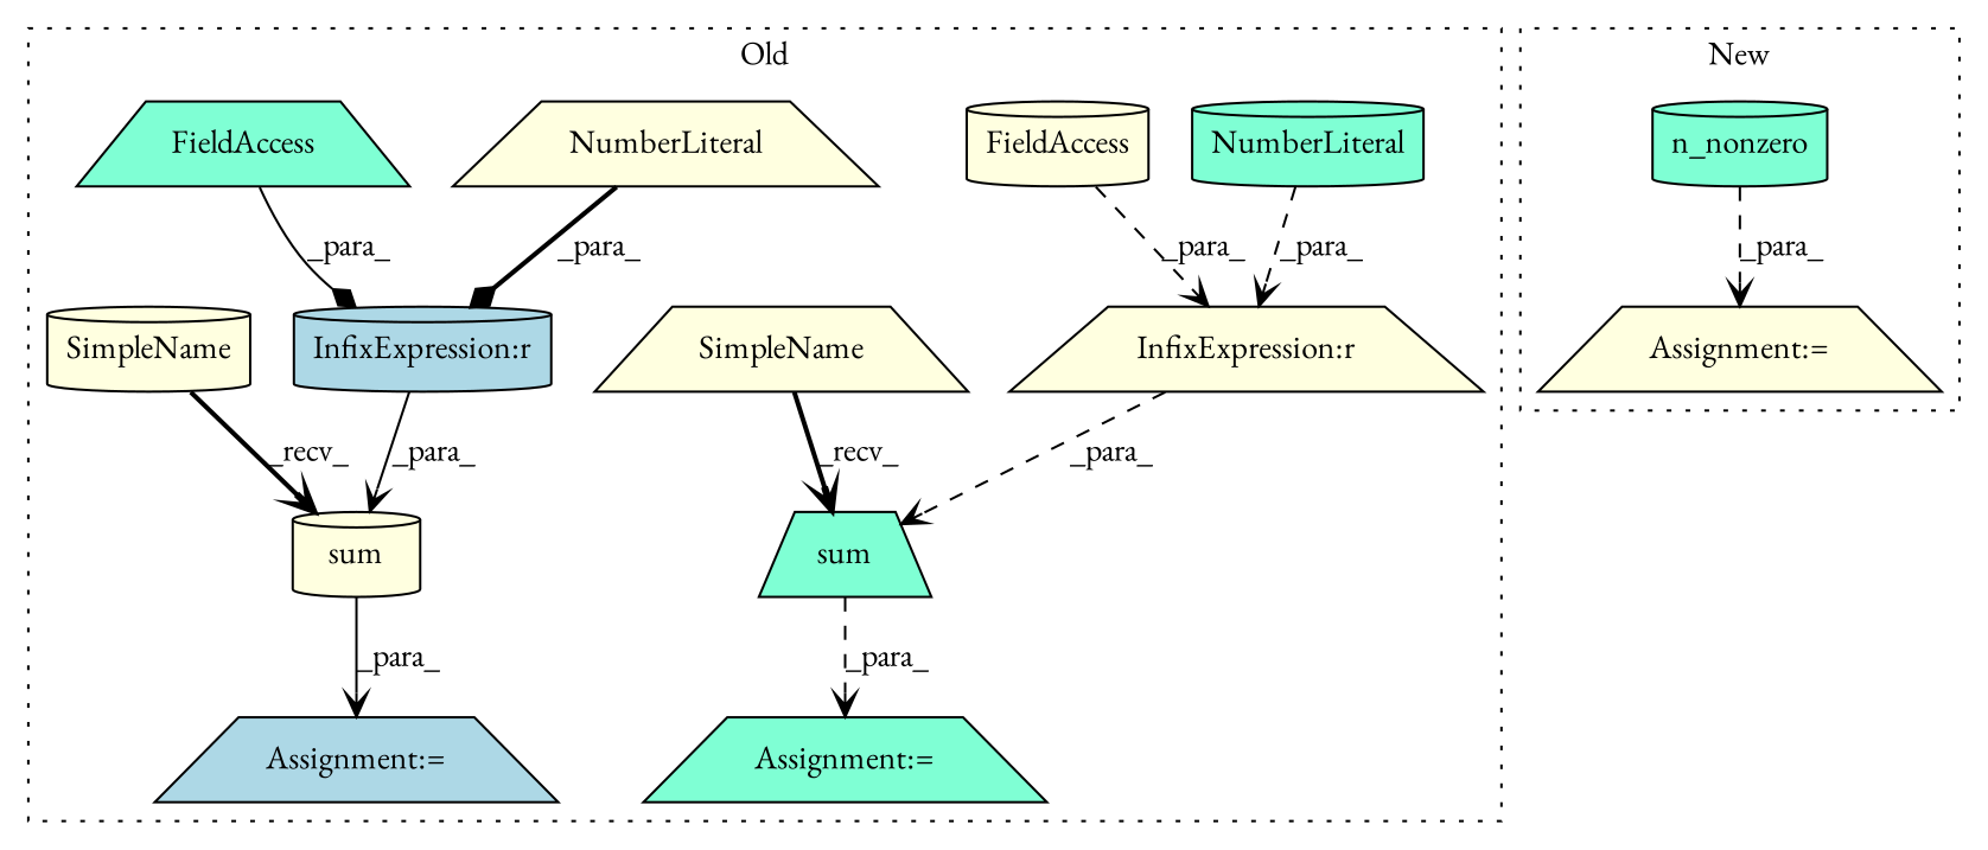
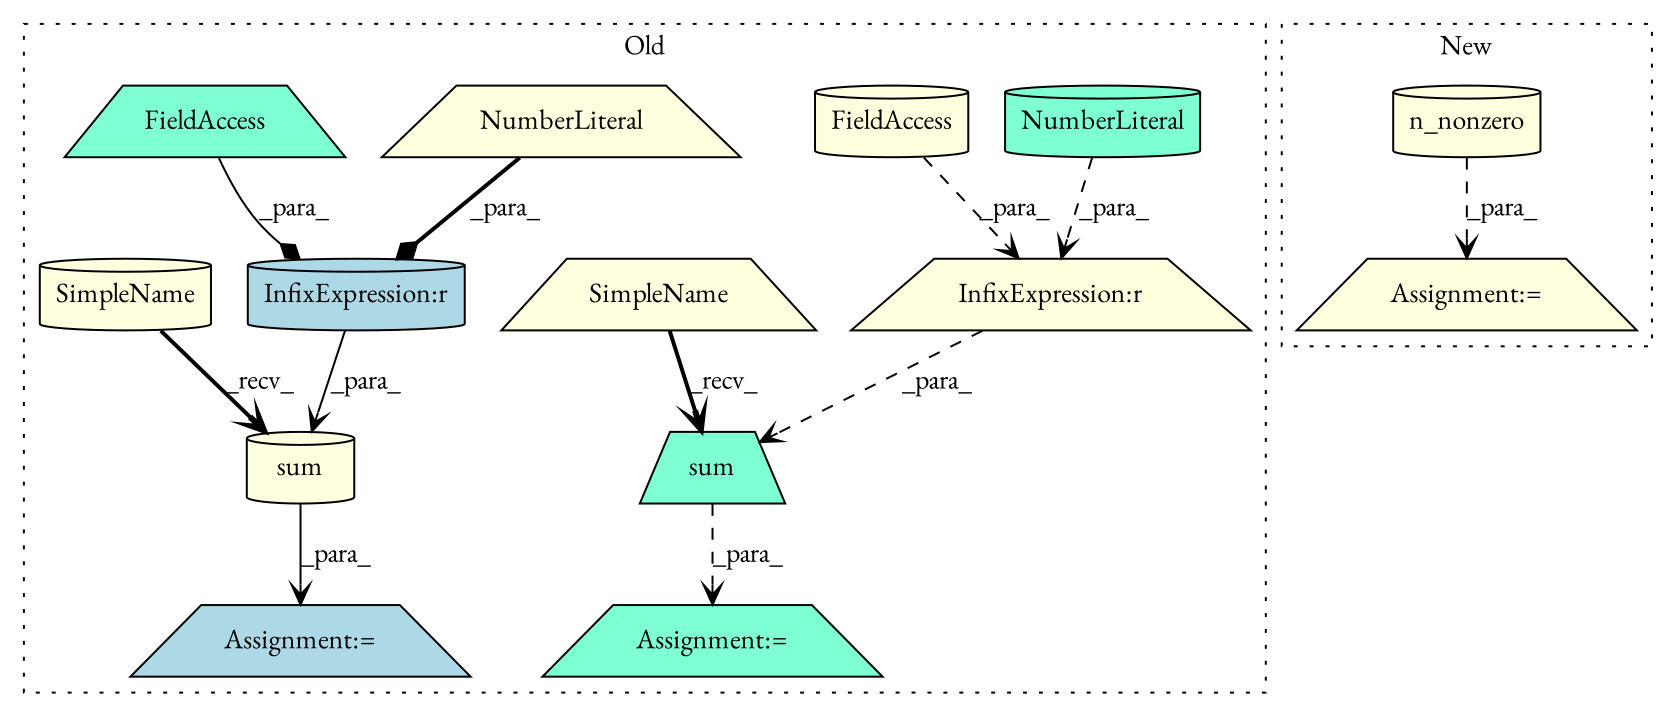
  digraph {
    fontname="EB Garamond"
    node [a=32 l=1 shape=trapezium style=filled fillcolor=lightyellow fontname="EB Garamond"]
    edge [style=dashed arrowhead=vee fontname="EB Garamond"]
    n1 [l="4,1" label=sum s="8646,8664" shape=cylinder]
    n2 [a=27 l=4 label="InfixExpression:r" s=8659 shape=cylinder fillcolor=lightblue]
    n3 [a=34 label=NumberLiteral s=8663]
    n4 [a=22 l=9 label=FieldAccess s=8650 fillcolor=aquamarine]
    n5 [a=7 label="Assignment:=" s=8639 fillcolor=lightblue]
    n6 [l="4,1" label=sum s="8507,8525" fillcolor=aquamarine]
    n7 [a=27 l=4 label="InfixExpression:r" s=8520]
    n8 [a=34 label=NumberLiteral s=8524 shape=cylinder fillcolor=aquamarine]
    n9 [a=22 l=9 label=FieldAccess s=8511 shape=cylinder]
    n10 [a=7 label="Assignment:=" s=8500 fillcolor=aquamarine]
    n11 [a=42 l=5 label=SimpleName s=8501]
    n12 [a=42 l=5 label=SimpleName s=8640 shape=cylinder]
-   n13 [l=11 label=n_nonzero s=11654 shape=cylinder fillcolor=aquamarine]
+   n13 [l=11 label=n_nonzero s=11654 shape=cylinder]
    n14 [a=7 label="Assignment:=" s=11649]
    subgraph cluster_1 {
      label=Old
      style=dotted
      n1
      n2
      n3
      n4
      n5
      n6
      n7
      n8
      n9
      n10
      n11
      n12
    }
    subgraph cluster_2 {
      label=New
      style=dotted
      n13
      n14
    }
    n1 -> n5 [label=_para_ style=solid]
    n2 -> n1 [label=_para_ style=solid]
    n3 -> n2 [label=_para_ style=bold arrowhead=diamond]
    n4 -> n2 [label=_para_ style=solid arrowhead=diamond]
    n6 -> n10 [label=_para_]
    n7 -> n6 [label=_para_]
    n8 -> n7 [label=_para_]
    n9 -> n7 [label=_para_]
    n11 -> n6 [label=_recv_ style=bold]
    n12 -> n1 [label=_recv_ style=bold]
    n13 -> n14 [label=_para_]
  }
